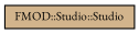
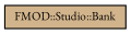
  digraph {
    rankdir=TB
    fontname="EB Garamond"
-   n1 [color=black fillcolor=tan fontname="EB Garamond" fontsize=10 height=0.2 label="FMOD::Studio::Studio" shape=record style=filled width=0.4]
+   n1 [color=black fillcolor=tan fontname="EB Garamond" fontsize=10 height=0.2 label="FMOD::Studio::Bank" shape=record style=filled width=0.4]
  }
